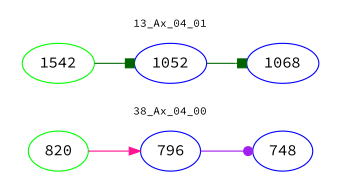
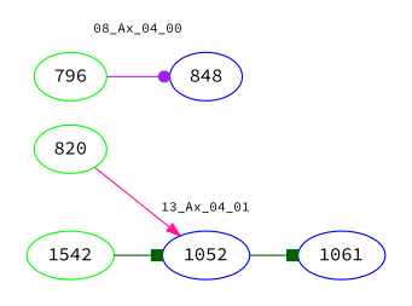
  digraph {
    fontname="Source Code Pro"
    rankdir=LR
    node [color=blue fontname="Source Code Pro"]
    edge [arrowhead=box color=darkgreen fontname="Source Code Pro"]
    n1 [color=green label=820]
-   n2 [label=796]
-   n3 [label=748]
+   n2 [color=green label=796]
+   n3 [label=848]
    n4 [color=green label=1542]
    n5 [label=1052]
-   n6 [label=1068]
+   n6 [label=1061]
    subgraph cluster_1 {
      color=white
      fontsize=10
-     label="38_Ax_04_00"
+     label="08_Ax_04_00"
      n1
      n2
      n3
    }
    subgraph cluster_2 {
      color=white
      fontsize=10
      label="13_Ax_04_01"
      n4
      n5
      n6
    }
-   n1 -> n2 [arrowhead=normal color=deeppink]
+   n1 -> n5 [arrowhead=normal color=deeppink]
    n2 -> n3 [arrowhead=dot color=purple]
    n4 -> n5
    n5 -> n6
  }
